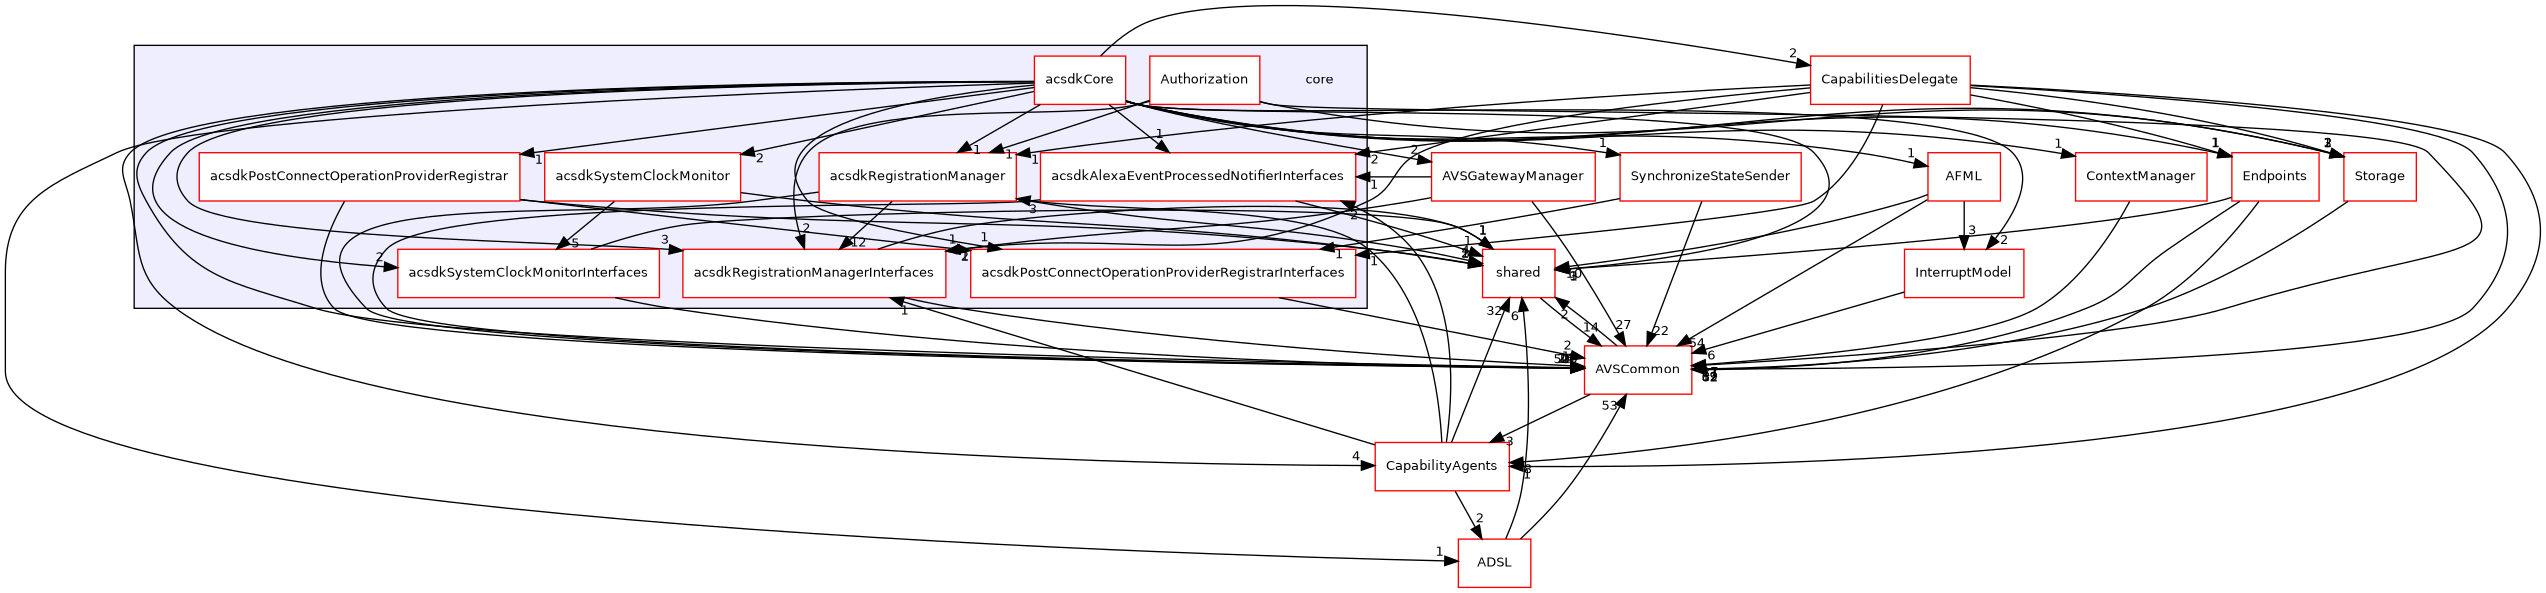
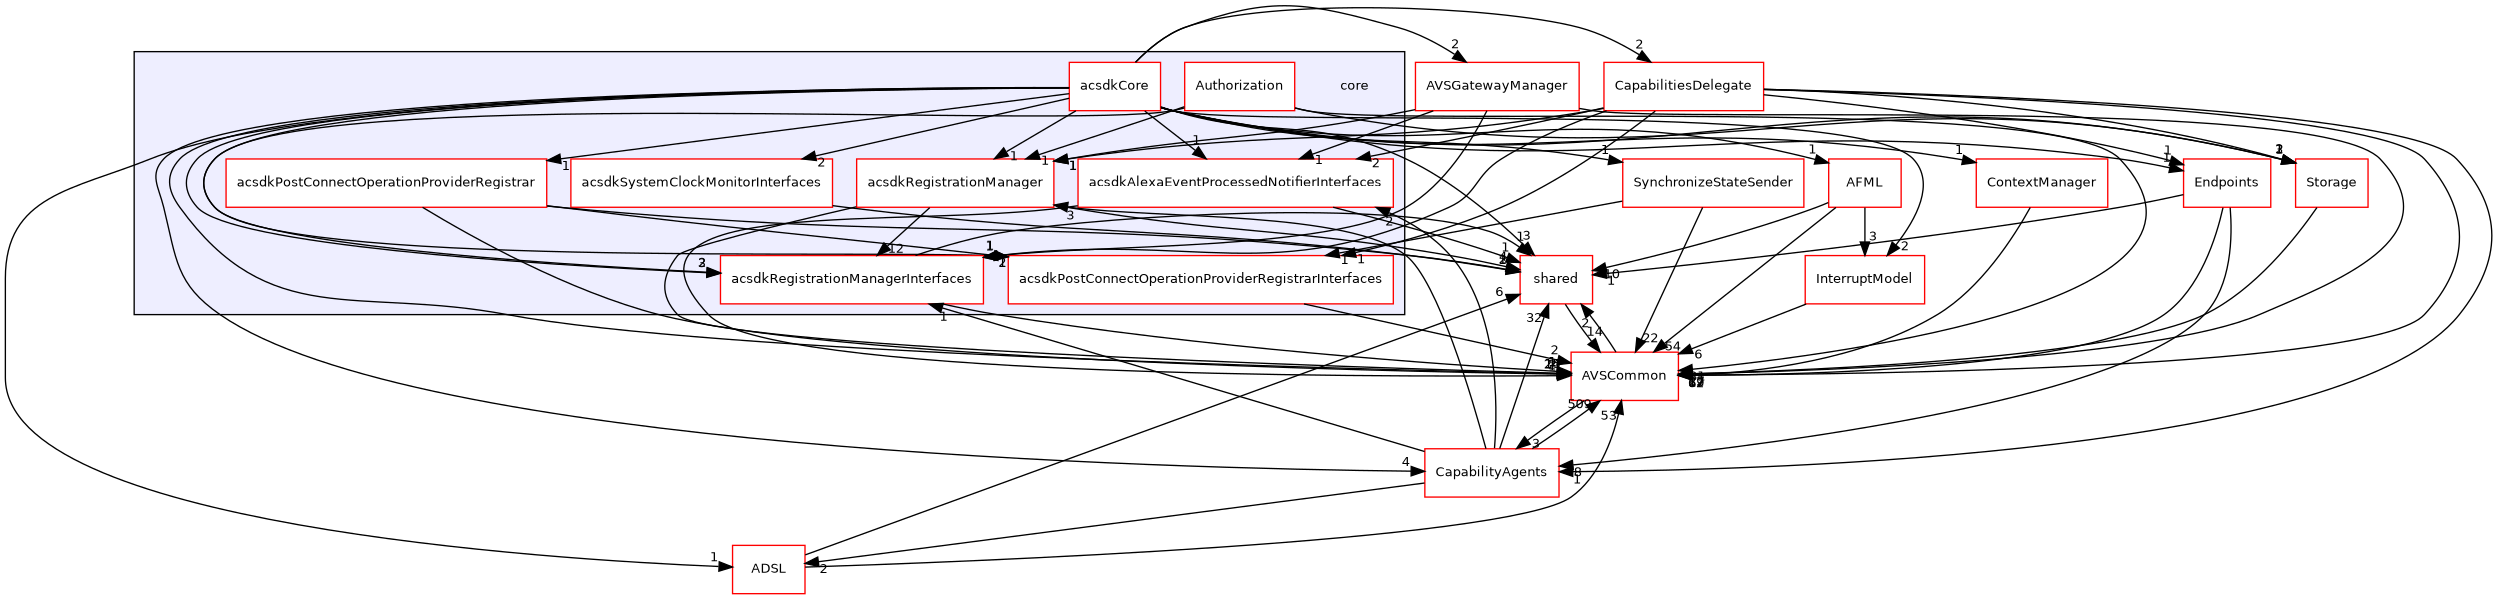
  digraph {
    compound=true
    node [fontname=Helvetica fontsize=10 shape=box color=red fillcolor=white style=filled]
    edge [headlabel=1 labeldistance=1.5 labelfontname=Helvetica labelfontsize=10]
    n1 [label=core shape=plaintext color="" fillcolor="" style=""]
    n2 [label=acsdkAlexaEventProcessedNotifierInterfaces]
    n3 [label=acsdkCore]
    n4 [label=acsdkPostConnectOperationProviderRegistrar]
    n5 [label=acsdkPostConnectOperationProviderRegistrarInterfaces]
    n6 [label=acsdkRegistrationManager]
    n7 [label=acsdkRegistrationManagerInterfaces]
-   n8 [label=acsdkSystemClockMonitor]
    n9 [label=acsdkSystemClockMonitorInterfaces]
    n10 [label=Authorization]
    n11 [label=shared]
    n12 [label=AVSCommon]
    n13 [label=AFML]
    n14 [label=CapabilityAgents]
    n15 [label=ContextManager]
    n16 [label=Endpoints]
    n17 [label=Storage]
    n18 [label=AVSGatewayManager]
    n19 [label=ADSL]
    n20 [label=InterruptModel]
    n21 [label=SynchronizeStateSender]
    n22 [label=CapabilitiesDelegate]
    subgraph cluster_1 {
      bgcolor="#eeeeff"
      pencolor=black
      n1
      n2
      n3
      n4
      n5
      n6
      n7
-     n8
      n9
      n10
    }
    n2 -> n11
    n2 -> n12
    n3 -> n2
    n3 -> n4
    n3 -> n5
    n3 -> n6
    n3 -> n7 [headlabel=3]
-   n3 -> n8 [headlabel=2]
    n3 -> n9 [headlabel=2]
    n3 -> n11 [headlabel=3]
    n3 -> n12 [headlabel=24]
    n3 -> n13
    n3 -> n14 [headlabel=4]
    n3 -> n15
    n3 -> n16
    n3 -> n17
    n3 -> n18 [headlabel=2]
    n3 -> n19
    n3 -> n20 [headlabel=2]
    n3 -> n21
    n3 -> n22 [headlabel=2]
    n4 -> n5
    n4 -> n11 [headlabel=2]
    n4 -> n12 [headlabel=2]
    n5 -> n12 [headlabel=2]
    n6 -> n7 [headlabel=12]
    n6 -> n11 [headlabel=4]
    n6 -> n12 [headlabel=15]
    n7 -> n11
    n7 -> n12
-   n8 -> n9 [headlabel=5]
-   n8 -> n11
    n9 -> n11
    n10 -> n6
    n10 -> n7 [headlabel=2]
    n10 -> n12 [headlabel=31]
    n10 -> n17 [headlabel=3]
    n11 -> n12 [headlabel=14]
    n12 -> n11 [headlabel=2]
    n12 -> n14 [headlabel=3]
    n13 -> n11 [headlabel=10]
    n13 -> n12 [headlabel=54]
    n13 -> n20 [headlabel=3]
    n14 -> n2 [headlabel=2]
    n14 -> n6 [headlabel=3]
    n14 -> n7
    n14 -> n11 [headlabel=32]
-   n9 -> n12 [headlabel=509]
+   n14 -> n12 [headlabel=509]
    n14 -> n19 [headlabel=2]
    n15 -> n12 [headlabel=17]
    n16 -> n11
    n16 -> n12 [headlabel=62]
    n16 -> n14 [headlabel=8]
    n17 -> n12 [headlabel=12]
    n18 -> n2
+   n18 -> n6
    n18 -> n7
    n18 -> n12 [headlabel=27]
    n19 -> n11 [headlabel=6]
    n19 -> n12 [headlabel=53]
    n20 -> n12 [headlabel=6]
    n21 -> n5
    n21 -> n12 [headlabel=22]
    n22 -> n2 [headlabel=2]
    n22 -> n5
    n22 -> n6
    n22 -> n7 [headlabel=2]
    n22 -> n12 [headlabel=59]
    n22 -> n14
    n22 -> n16
    n22 -> n17 [headlabel=2]
  }
